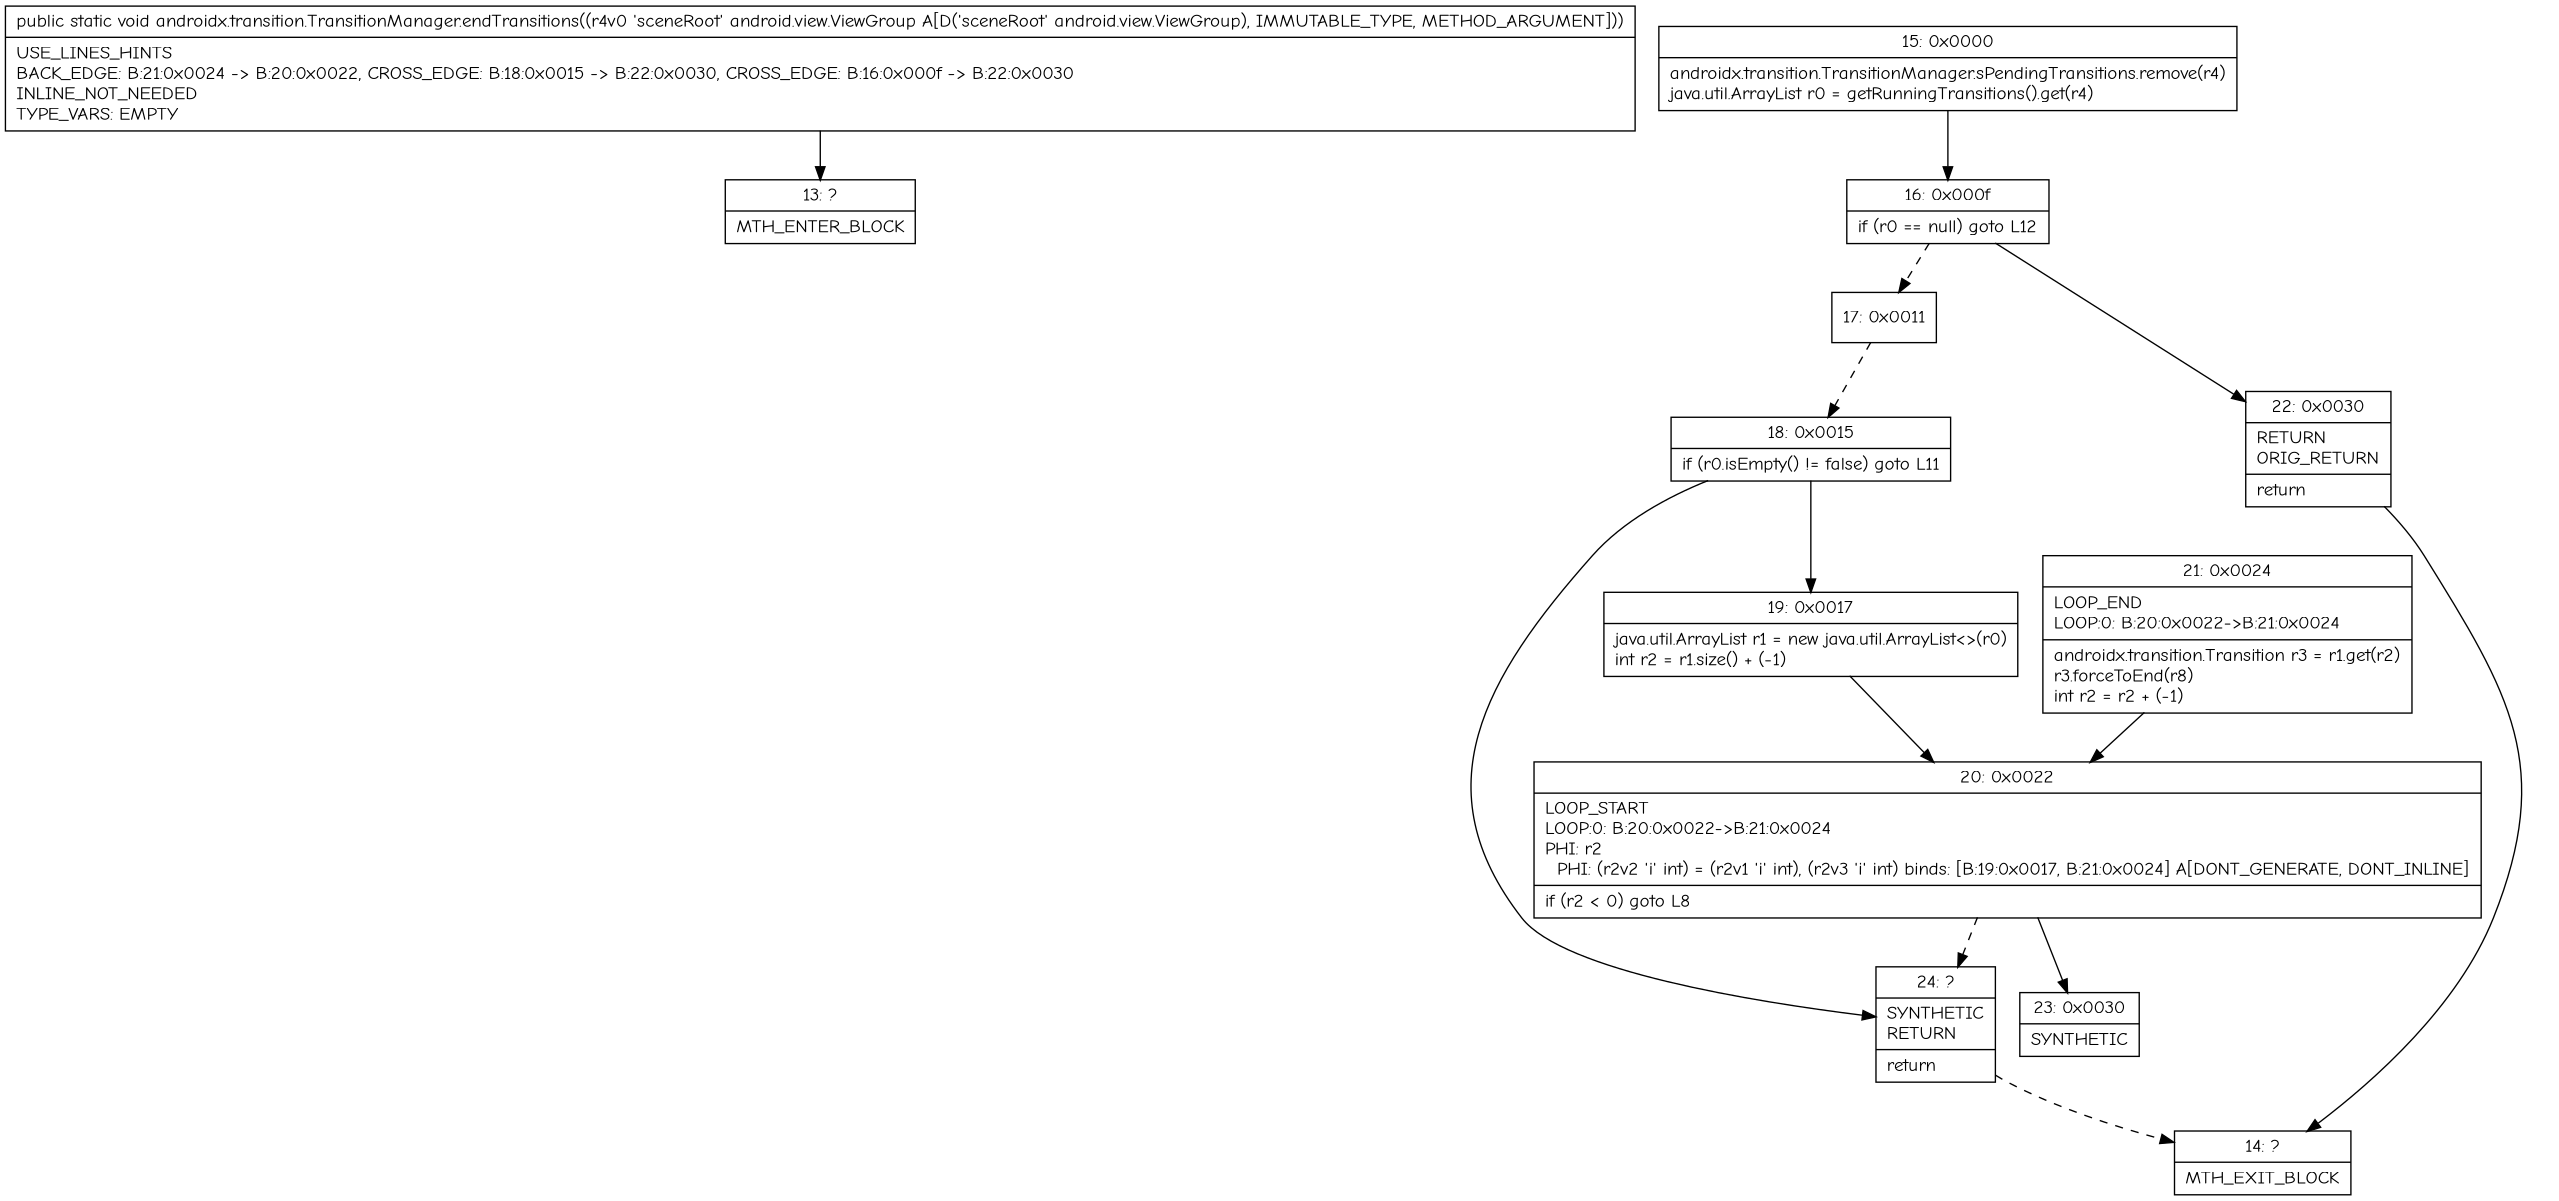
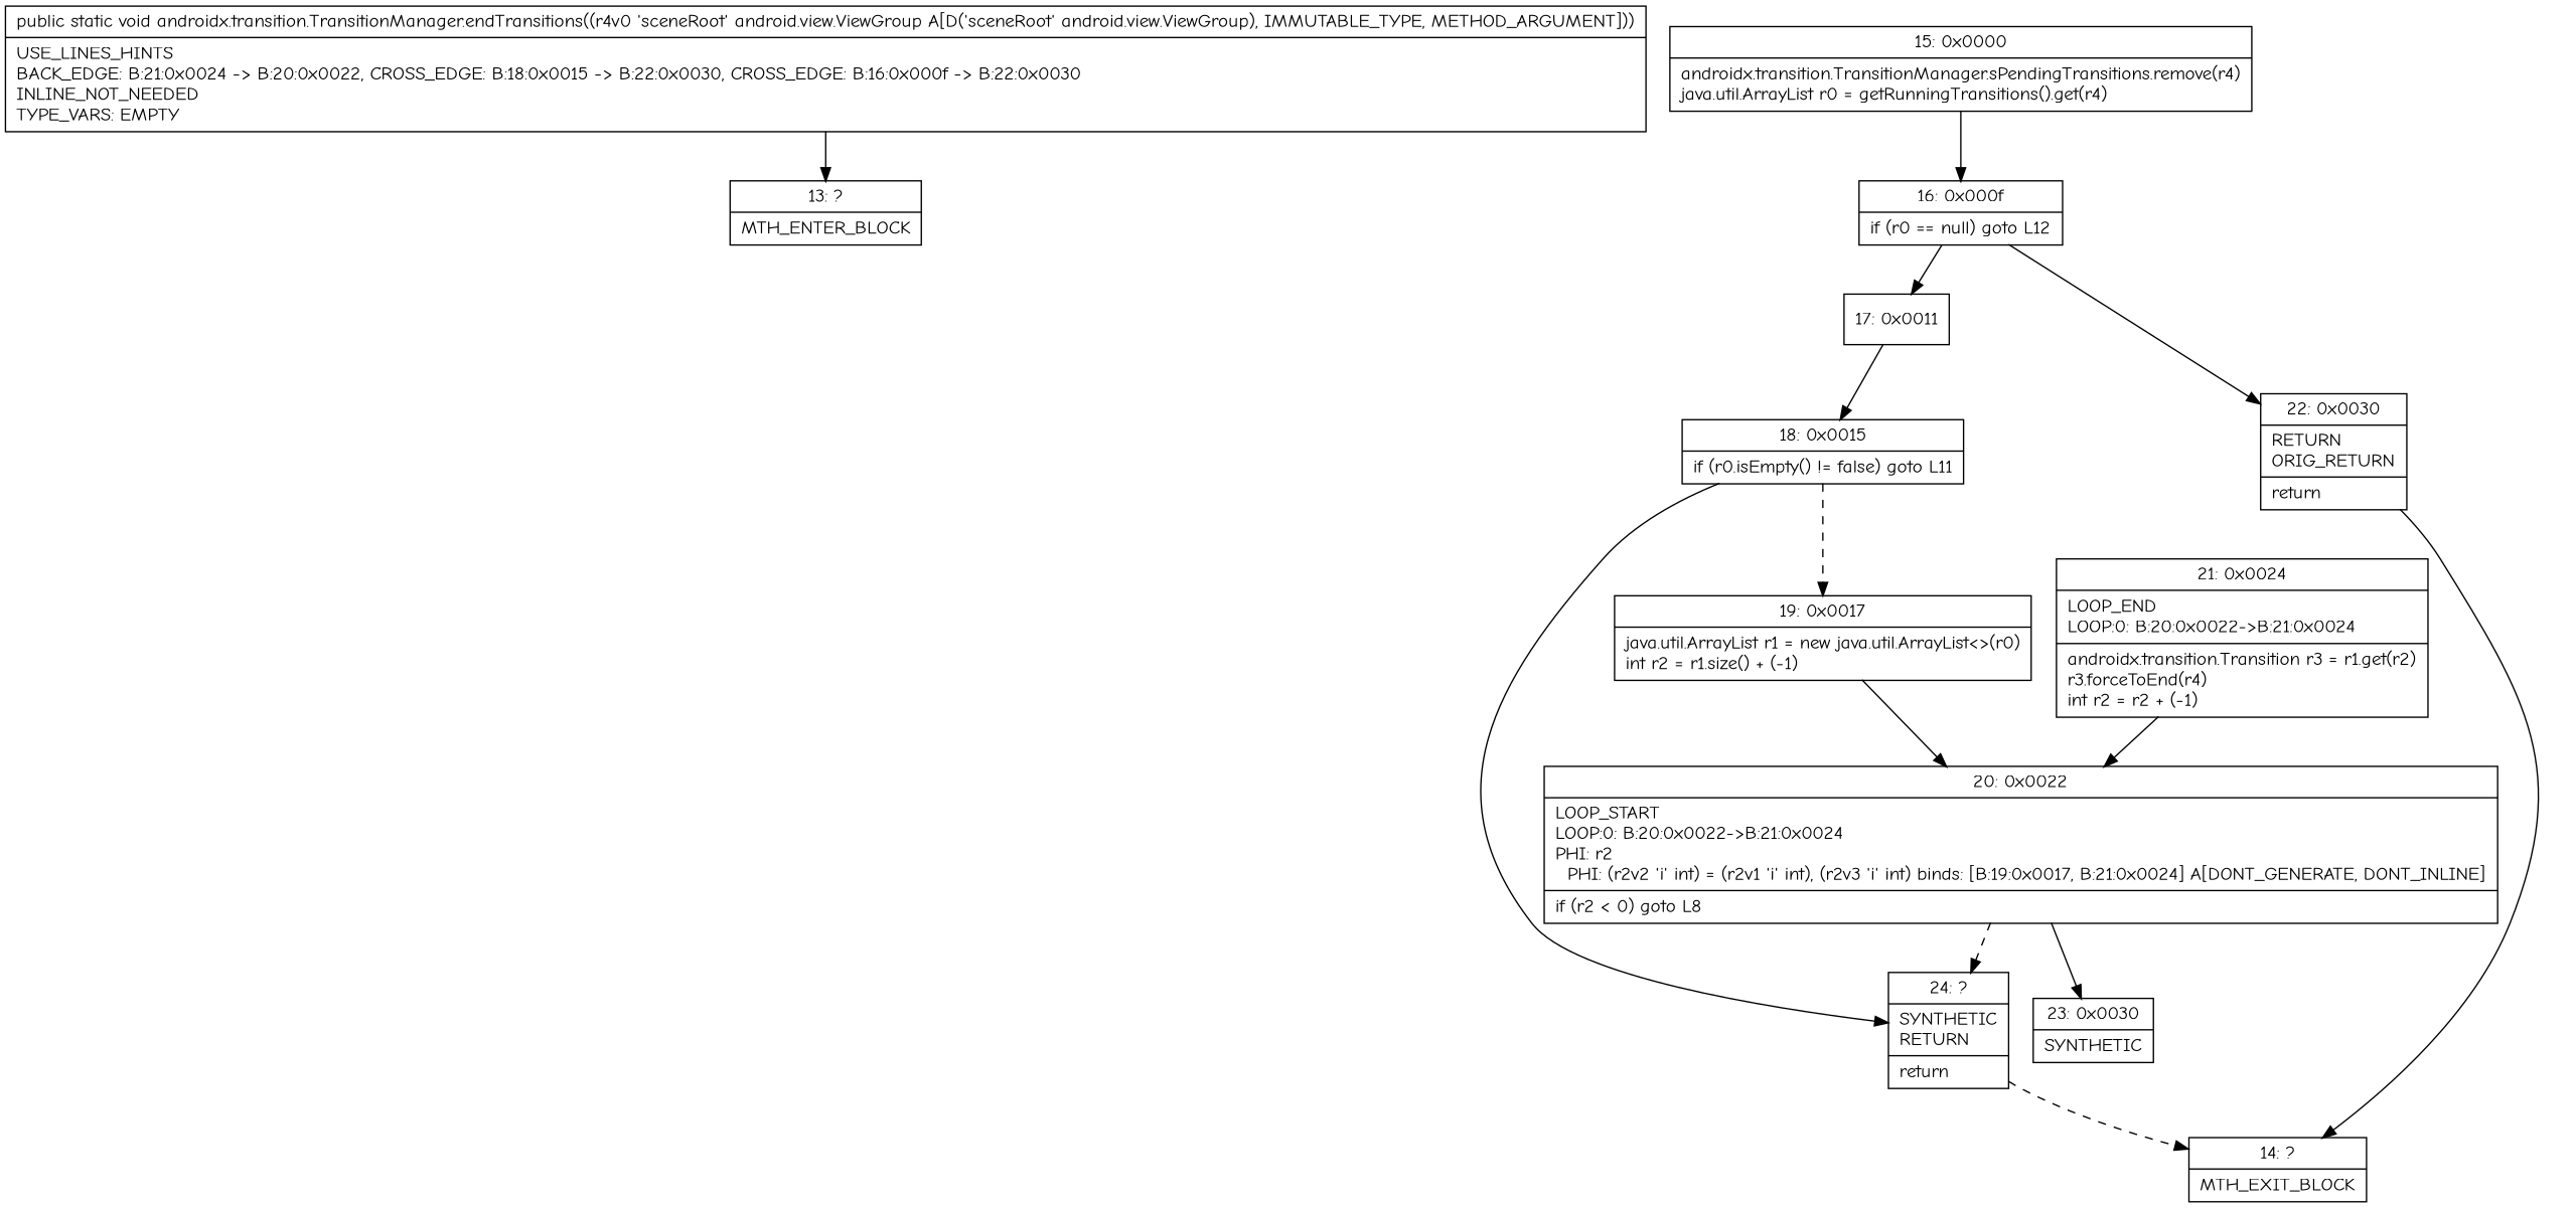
  digraph {
    fontname="Comic Neue"
    node [fontname="Comic Neue" shape=record]
    edge [fontname="Comic Neue"]
    n1 [label="{13\:\ ?|MTH_ENTER_BLOCK\l}"]
    n2 [label="{15\:\ 0x0000|androidx.transition.TransitionManager.sPendingTransitions.remove(r4)\ljava.util.ArrayList r0 = getRunningTransitions().get(r4)\l}"]
    n3 [label="{16\:\ 0x000f|if (r0 == null) goto L12\l}"]
    n4 [label="{17\:\ 0x0011}"]
    n5 [label="{22\:\ 0x0030|RETURN\lORIG_RETURN\l|return\l}"]
    n6 [label="{18\:\ 0x0015|if (r0.isEmpty() != false) goto L11\l}"]
    n7 [label="{14\:\ ?|MTH_EXIT_BLOCK\l}"]
    n8 [label="{19\:\ 0x0017|java.util.ArrayList r1 = new java.util.ArrayList\<\>(r0)\lint r2 = r1.size() + (\-1)\l}"]
    n9 [label="{24\:\ ?|SYNTHETIC\lRETURN\l|return\l}"]
    n10 [label="{20\:\ 0x0022|LOOP_START\lLOOP:0: B:20:0x0022\-\>B:21:0x0024\lPHI: r2 \l  PHI: (r2v2 'i' int) = (r2v1 'i' int), (r2v3 'i' int) binds: [B:19:0x0017, B:21:0x0024] A[DONT_GENERATE, DONT_INLINE]\l|if (r2 \< 0) goto L8\l}"]
    n11 [label="{23\:\ 0x0030|SYNTHETIC\l}"]
-   n12 [label="{21\:\ 0x0024|LOOP_END\lLOOP:0: B:20:0x0022\-\>B:21:0x0024\l|androidx.transition.Transition r3 = r1.get(r2)\lr3.forceToEnd(r8)\lint r2 = r2 + (\-1)\l}"]
+   n12 [label="{21\:\ 0x0024|LOOP_END\lLOOP:0: B:20:0x0022\-\>B:21:0x0024\l|androidx.transition.Transition r3 = r1.get(r2)\lr3.forceToEnd(r4)\lint r2 = r2 + (\-1)\l}"]
    n13 [label="{public static void androidx.transition.TransitionManager.endTransitions((r4v0 'sceneRoot' android.view.ViewGroup A[D('sceneRoot' android.view.ViewGroup), IMMUTABLE_TYPE, METHOD_ARGUMENT]))  | USE_LINES_HINTS\lBACK_EDGE: B:21:0x0024 \-\> B:20:0x0022, CROSS_EDGE: B:18:0x0015 \-\> B:22:0x0030, CROSS_EDGE: B:16:0x000f \-\> B:22:0x0030\lINLINE_NOT_NEEDED\lTYPE_VARS: EMPTY\l}"]
    n2 -> n3
-   n3 -> n4 [style=dashed]
+   n3 -> n4 [style=solid]
    n3 -> n5
-   n4 -> n6 [style=dashed]
+   n4 -> n6
    n5 -> n7
-   n6 -> n8 [style=solid]
+   n6 -> n8 [style=dashed]
    n6 -> n9
    n8 -> n10
    n9 -> n7 [style=dashed]
    n10 -> n9 [style=dashed]
    n10 -> n11
    n12 -> n10
    n13 -> n1
  }
